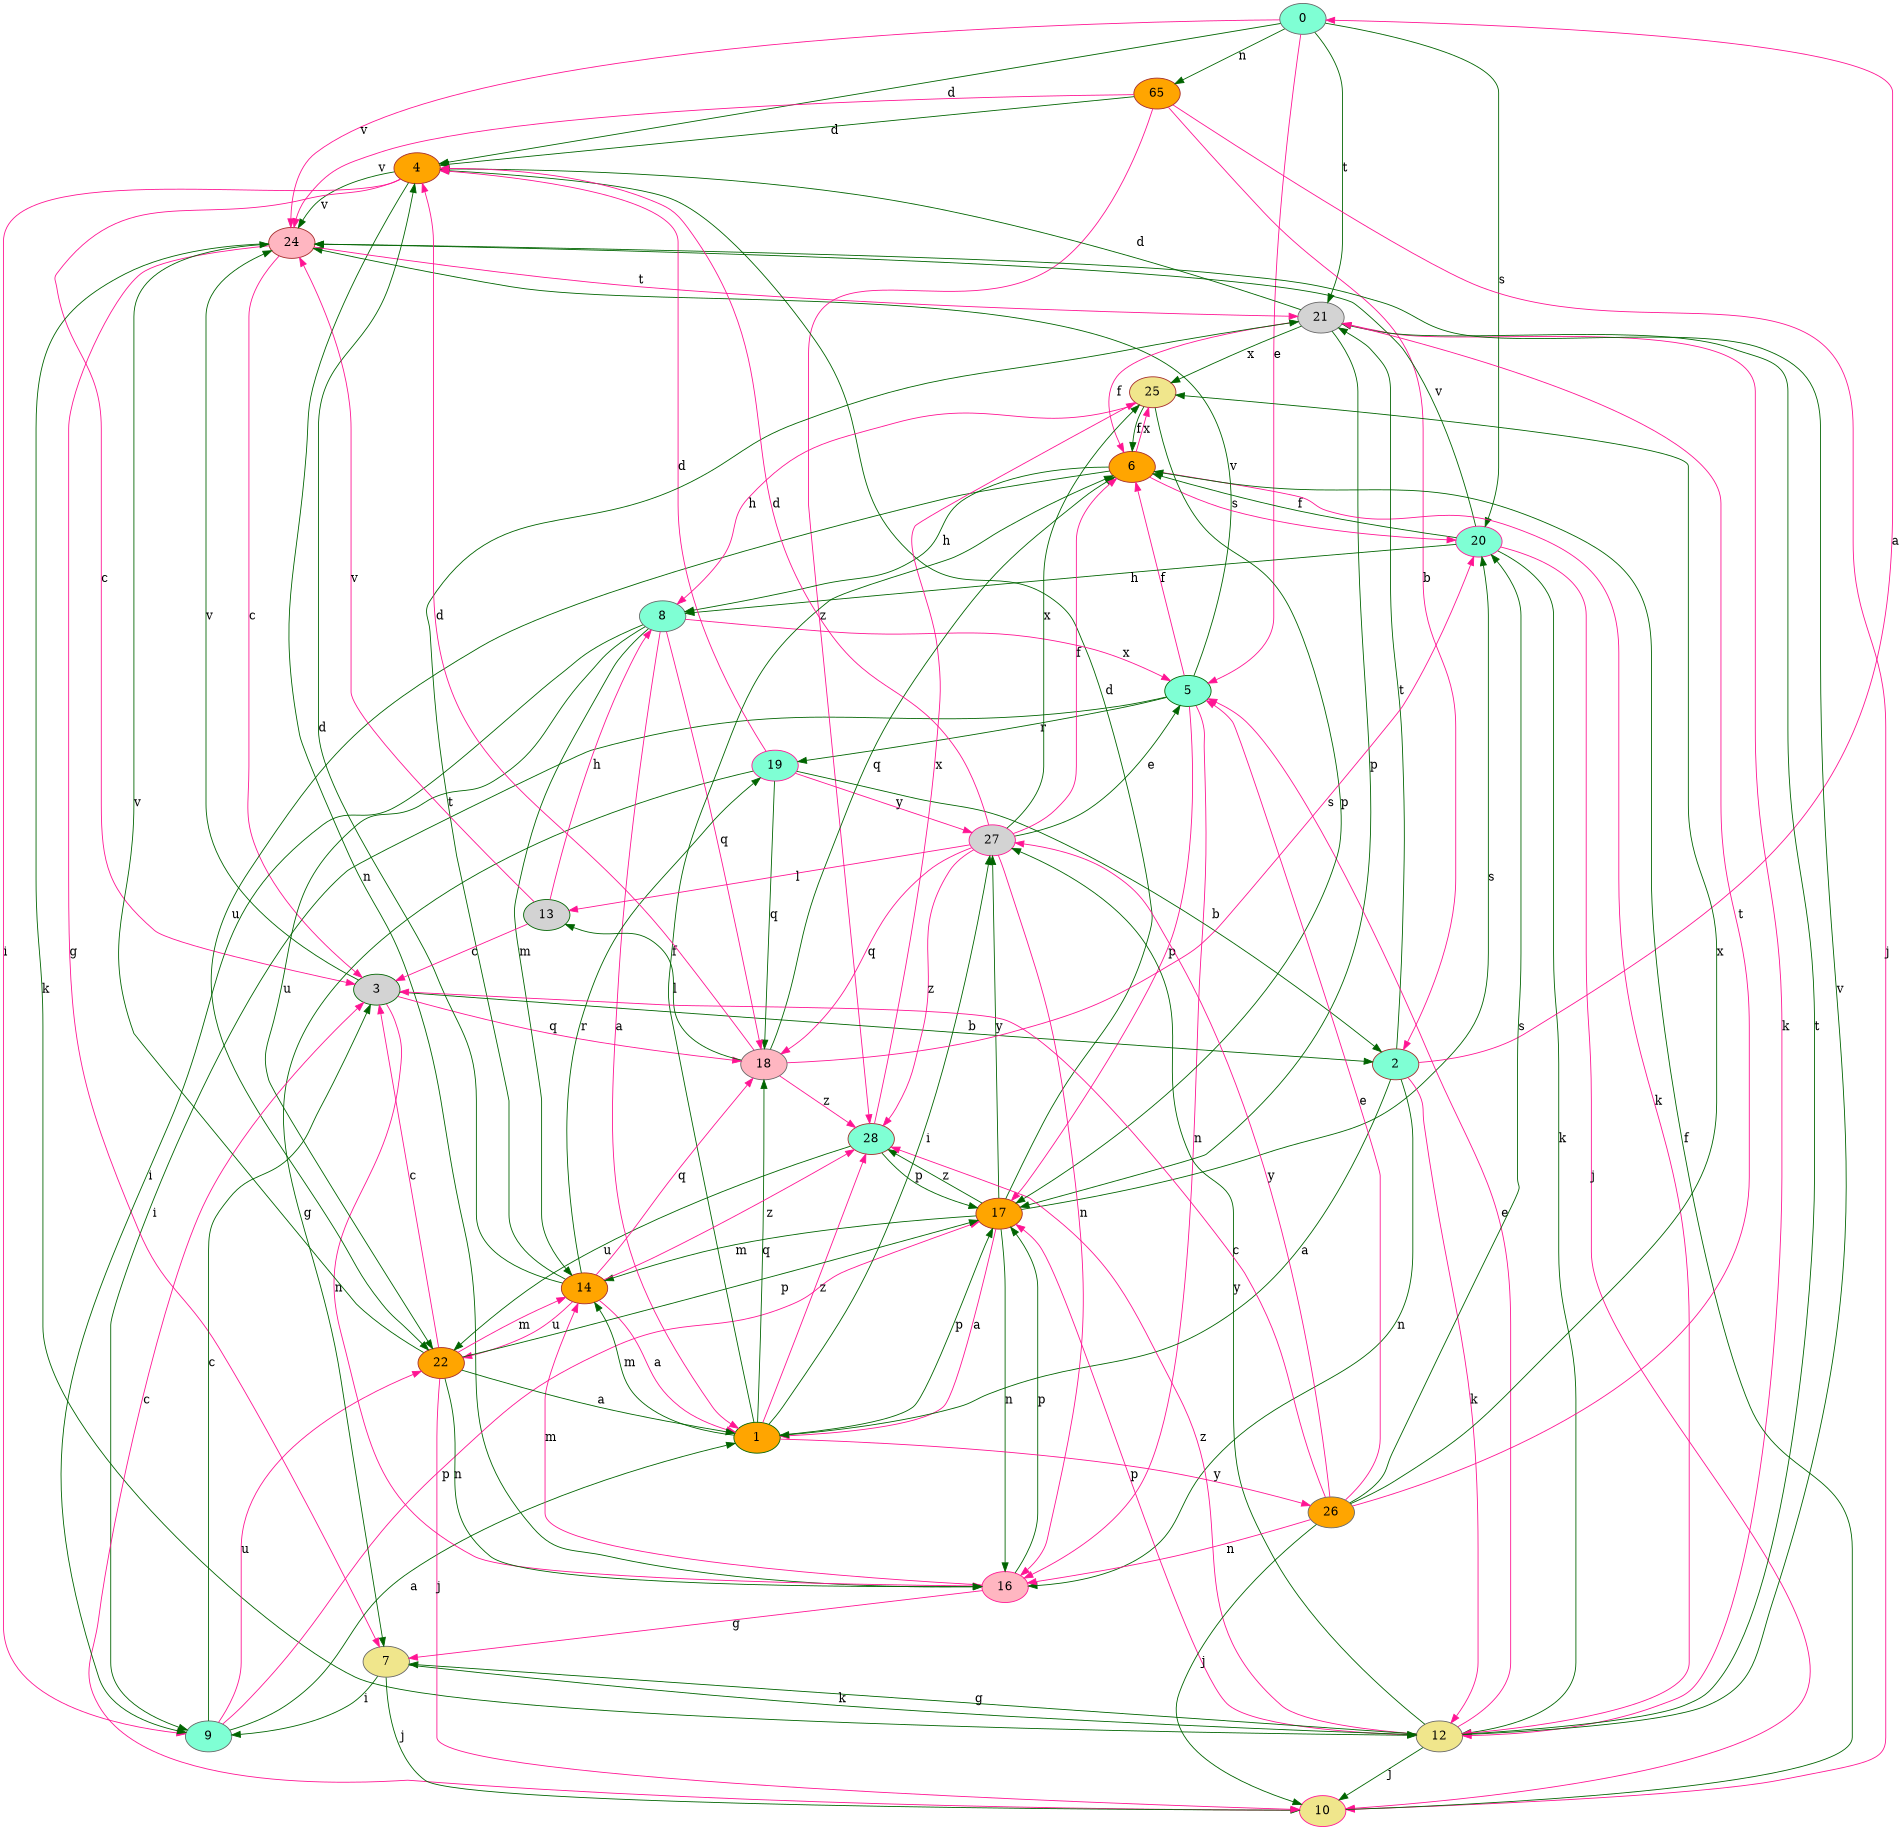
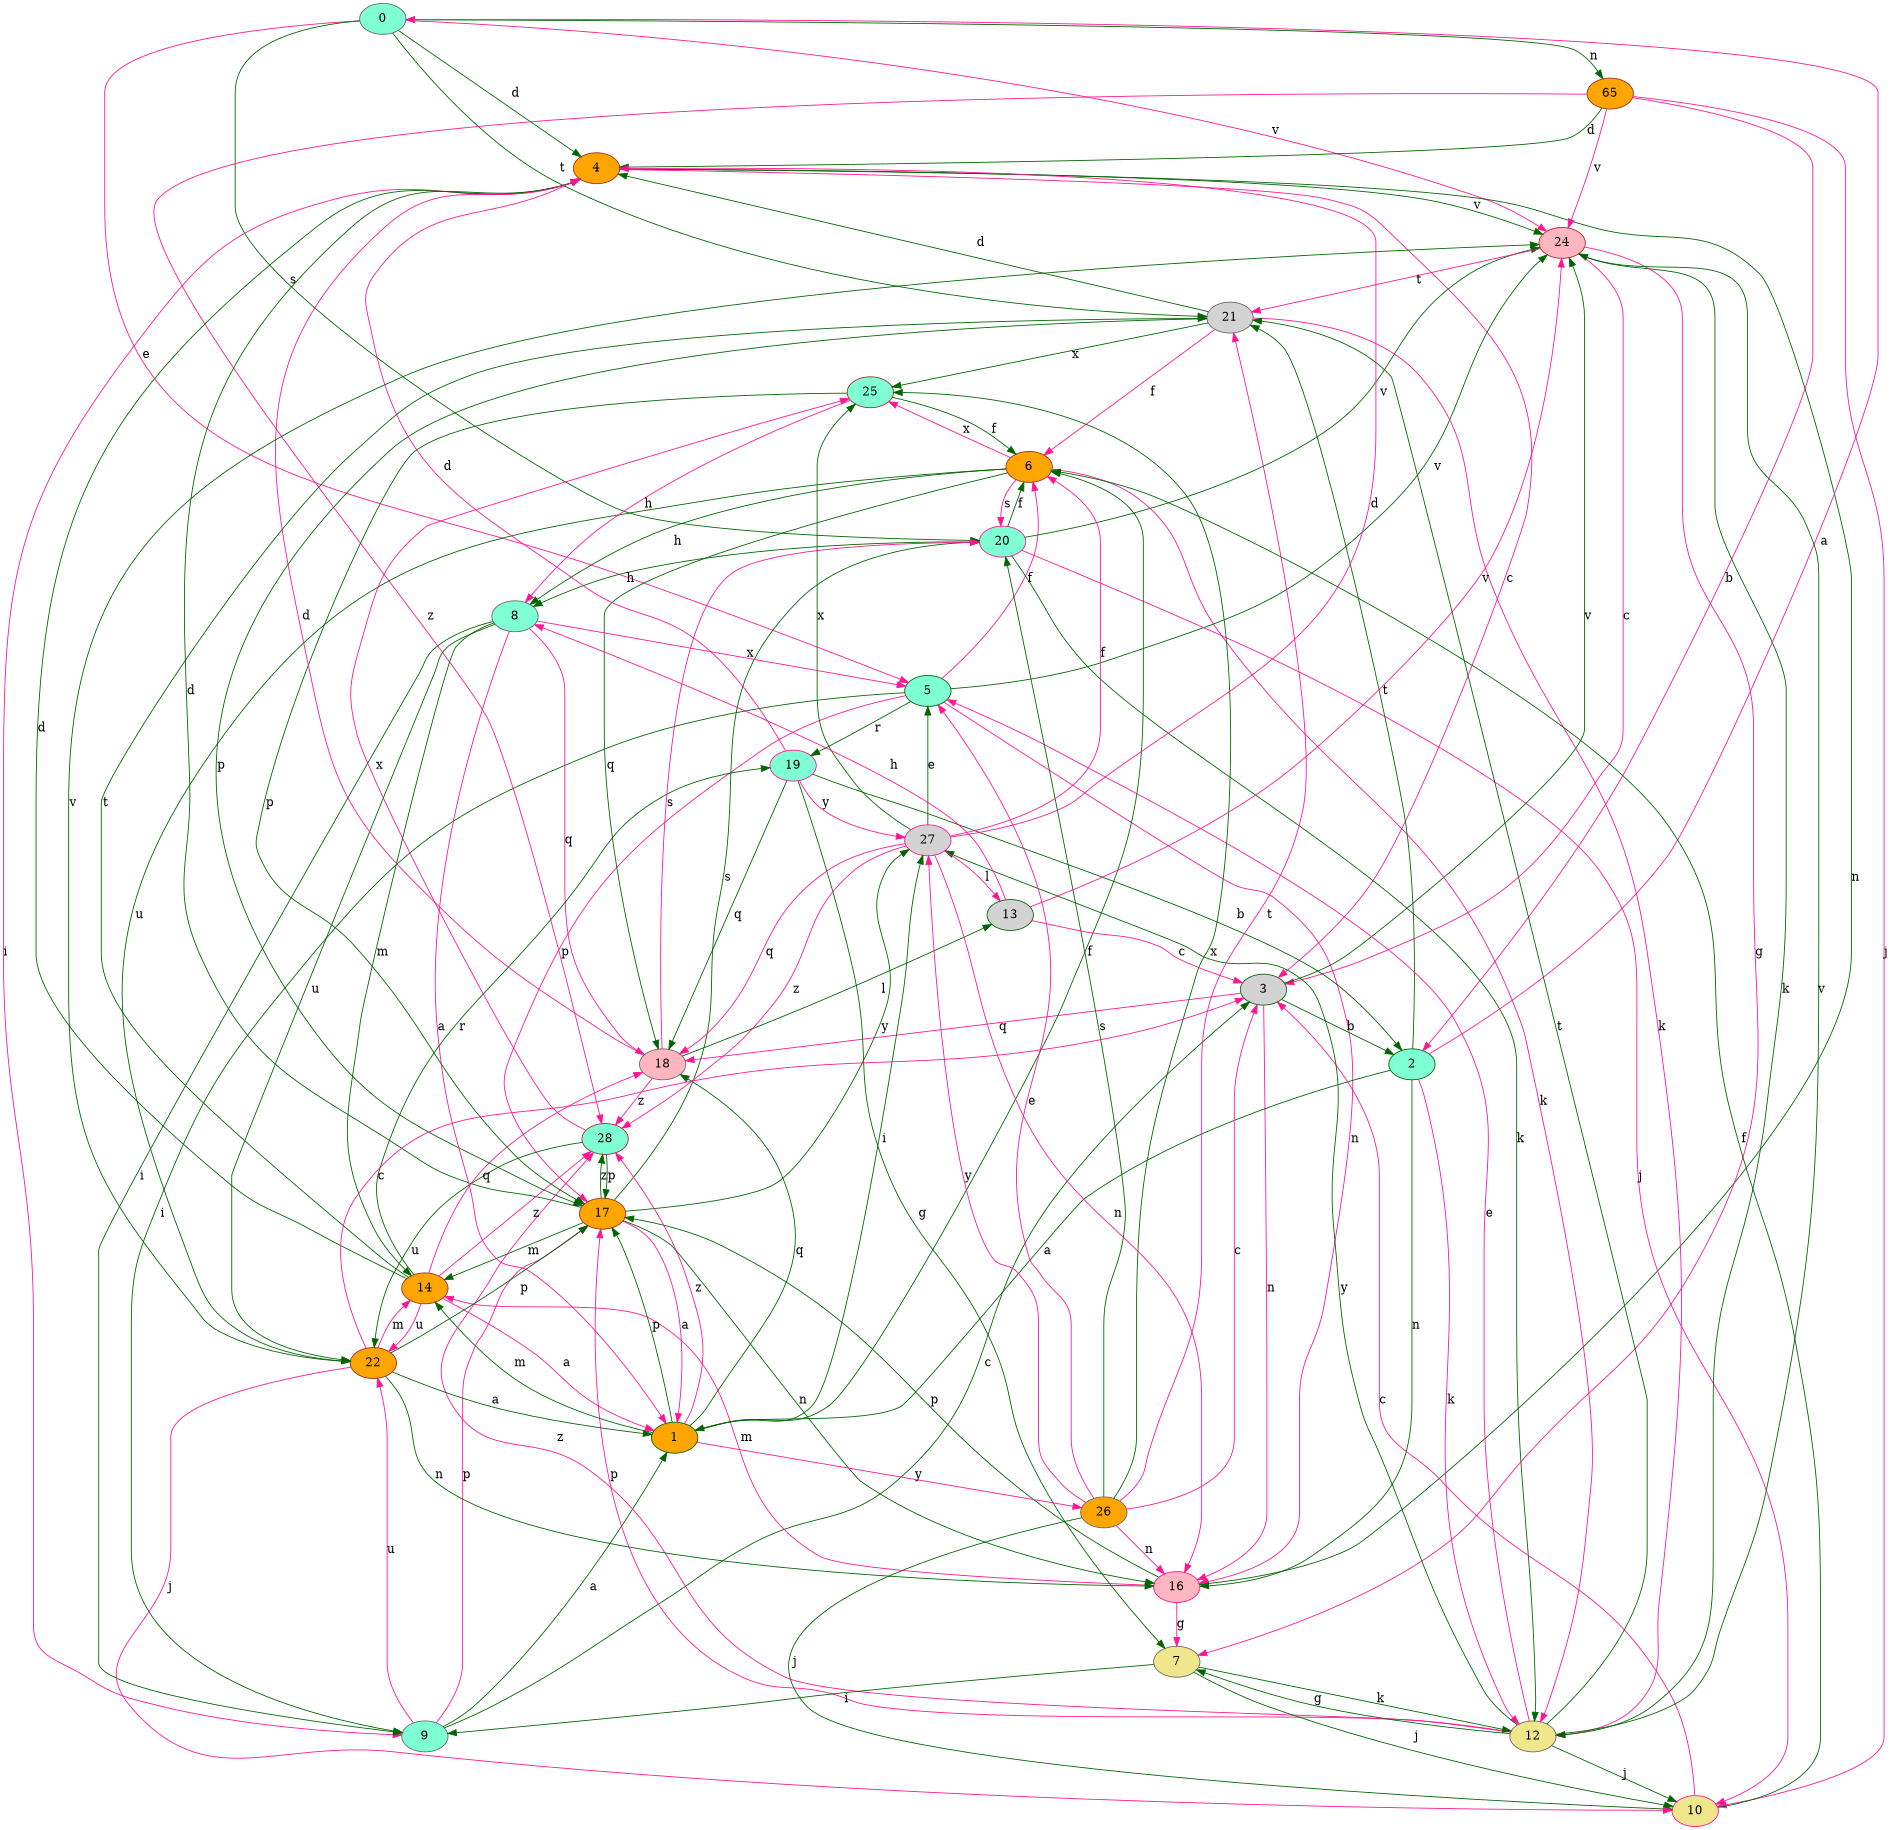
  strict digraph {
    node [color=brown fillcolor=aquamarine style=filled]
    edge [color=darkgreen]
    0 [color=gray40]
    4 [fillcolor=orange]
    5 [color=darkgreen]
    n4 [fillcolor=orange label=65]
    20 [color=deeppink]
    21 [color=gray40 fillcolor=lightgrey]
    24 [fillcolor=lightpink]
    9 [color=gray40]
    16 [color=deeppink fillcolor=lightpink]
    3 [color=darkgreen fillcolor=lightgrey]
    6 [fillcolor=orange]
    17 [fillcolor=orange]
    19 [color=deeppink]
    28
-   2
+   2 [color=darkgreen]
    10 [color=deeppink fillcolor=khaki]
    12 [color=gray40 fillcolor=khaki]
    8 [color=gray40]
-   25 [fillcolor=khaki]
+   25
    7 [color=gray40 fillcolor=khaki]
    1 [color=darkgreen fillcolor=orange]
    14 [fillcolor=orange]
    18 [color=gray40 fillcolor=lightpink]
    26 [color=gray40 fillcolor=orange]
    27 [color=deeppink fillcolor=lightgrey]
    22 [fillcolor=orange]
    13 [color=darkgreen fillcolor=lightgrey]
    0 -> 4 [label=d]
    0 -> 5 [color=deeppink label=e]
    0 -> n4 [label=n]
    0 -> 20 [label=s]
    0 -> 21 [label=t]
    0 -> 24 [color=deeppink label=v]
    4 -> 24 [label=v]
    4 -> 9 [color=deeppink label=i]
    4 -> 16 [label=n]
    4 -> 3 [color=deeppink label=c]
    5 -> 24 [label=v]
    5 -> 9 [label=i]
    5 -> 16 [color=deeppink label=n]
    5 -> 6 [color=deeppink label=f]
    5 -> 17 [color=deeppink label=p]
    5 -> 19 [label=r]
    n4 -> 4 [label=d]
    n4 -> 24 [color=deeppink label=v]
    n4 -> 28 [color=deeppink label=z]
    n4 -> 2 [color=deeppink label=b]
    n4 -> 10 [color=deeppink label=j]
    20 -> 24 [label=v]
    20 -> 6 [label=f]
    20 -> 10 [color=deeppink label=j]
    20 -> 12 [label=k]
    20 -> 8 [label=h]
    21 -> 4 [label=d]
    21 -> 6 [color=deeppink label=f]
    21 -> 17 [label=p]
    21 -> 12 [color=deeppink label=k]
    21 -> 25 [label=x]
    24 -> 21 [color=deeppink label=t]
    24 -> 3 [color=deeppink label=c]
    24 -> 12 [label=k]
    24 -> 7 [color=deeppink label=g]
    9 -> 3 [label=c]
    9 -> 17 [color=deeppink label=p]
    9 -> 1 [label=a]
    9 -> 22 [color=deeppink label=u]
    16 -> 17 [label=p]
    16 -> 7 [color=deeppink label=g]
    16 -> 14 [color=deeppink label=m]
    3 -> 24 [label=v]
    3 -> 16 [color=deeppink label=n]
    3 -> 2 [label=b]
    3 -> 18 [color=deeppink label=q]
    6 -> 20 [color=deeppink label=s]
    6 -> 12 [color=deeppink label=k]
    6 -> 8 [label=h]
    6 -> 25 [color=deeppink label=x]
-   18 -> 6 [label=q]
+   6 -> 18 [label=q]
    6 -> 22 [label=u]
    17 -> 4 [label=d]
    17 -> 20 [label=s]
    17 -> 16 [label=n]
    17 -> 28 [label=z]
    17 -> 1 [color=deeppink label=a]
    17 -> 14 [label=m]
    17 -> 27 [label=y]
    19 -> 4 [color=deeppink label=d]
    19 -> 2 [label=b]
    19 -> 7 [label=g]
    19 -> 18 [label=q]
    19 -> 27 [color=deeppink label=y]
    28 -> 17 [label=p]
    28 -> 25 [color=deeppink label=x]
    28 -> 22 [label=u]
    2 -> 0 [color=deeppink label=a]
    2 -> 21 [label=t]
    2 -> 16 [label=n]
    2 -> 12 [color=deeppink label=k]
    2 -> 1 [label=a]
    10 -> 3 [color=deeppink label=c]
    10 -> 6 [label=f]
    12 -> 5 [color=deeppink label=e]
    12 -> 21 [label=t]
    12 -> 24 [label=v]
    12 -> 17 [color=deeppink label=p]
    12 -> 28 [color=deeppink label=z]
    12 -> 10 [label=j]
    12 -> 7 [label=g]
    12 -> 27 [label=y]
    8 -> 5 [color=deeppink label=x]
    8 -> 9 [label=i]
    8 -> 1 [color=deeppink label=a]
    8 -> 14 [label=m]
    8 -> 18 [color=deeppink label=q]
    8 -> 22 [label=u]
    25 -> 6 [label=f]
    25 -> 17 [label=p]
    25 -> 8 [color=deeppink label=h]
    7 -> 9 [label=i]
    7 -> 10 [label=j]
    7 -> 12 [label=k]
    1 -> 6 [label=f]
    1 -> 17 [label=p]
    1 -> 28 [color=deeppink label=z]
    1 -> 14 [label=m]
    1 -> 18 [label=q]
    1 -> 26 [color=deeppink label=y]
    1 -> 27 [label=i]
    14 -> 4 [label=d]
    14 -> 21 [label=t]
    14 -> 19 [label=r]
    14 -> 28 [color=deeppink label=z]
    14 -> 1 [color=deeppink label=a]
    14 -> 18 [color=deeppink label=q]
    14 -> 22 [color=deeppink label=u]
    18 -> 4 [color=deeppink label=d]
    18 -> 20 [color=deeppink label=s]
    18 -> 28 [color=deeppink label=z]
    18 -> 13 [label=l]
    26 -> 5 [color=deeppink label=e]
    26 -> 20 [label=s]
    26 -> 21 [color=deeppink label=t]
    26 -> 16 [color=deeppink label=n]
    26 -> 3 [color=deeppink label=c]
    26 -> 10 [label=j]
    26 -> 25 [label=x]
    26 -> 27 [color=deeppink label=y]
    27 -> 4 [color=deeppink label=d]
    27 -> 5 [label=e]
    27 -> 16 [color=deeppink label=n]
    27 -> 6 [color=deeppink label=f]
    27 -> 28 [color=deeppink label=z]
    27 -> 25 [label=x]
    27 -> 18 [color=deeppink label=q]
    27 -> 13 [color=deeppink label=l]
    22 -> 24 [label=v]
    22 -> 16 [label=n]
    22 -> 3 [color=deeppink label=c]
    22 -> 17 [label=p]
    22 -> 10 [color=deeppink label=j]
    22 -> 1 [label=a]
    22 -> 14 [color=deeppink label=m]
    13 -> 24 [color=deeppink label=v]
    13 -> 3 [color=deeppink label=c]
    13 -> 8 [color=deeppink label=h]
  }
